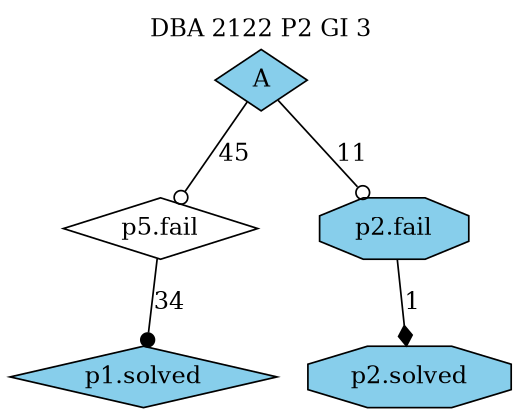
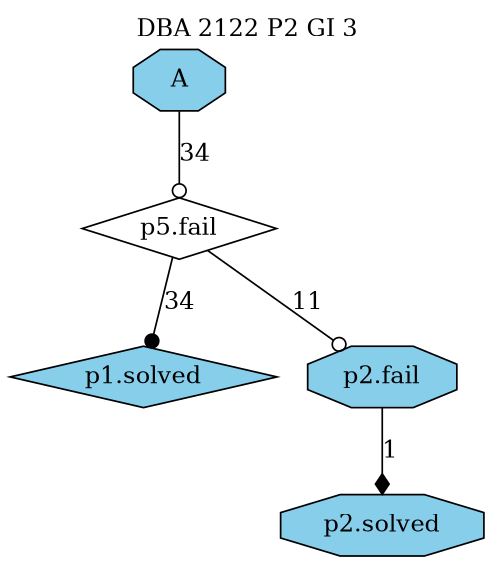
  digraph {
    label=" DBA 2122 P2 GI 3 "
    labelloc=tl
    rankdir=TB
    node [fillcolor=skyblue shape=diamond style=filled]
    edge [arrowhead=odot]
-   n1 [label=A]
+   n1 [label=A shape=octagon]
    n2 [fillcolor=white label="p5.fail"]
    n3 [label="p1.solved"]
    n4 [label="p2.fail" shape=octagon]
    n5 [label="p2.solved" shape=octagon]
-   n1 -> n2 [label=45]
+   n1 -> n2 [label=34]
    n2 -> n3 [arrowhead=dot label=34]
-   n1 -> n4 [label=11]
+   n2 -> n4 [label=11]
    n4 -> n5 [arrowhead=diamond label=1]
  }
